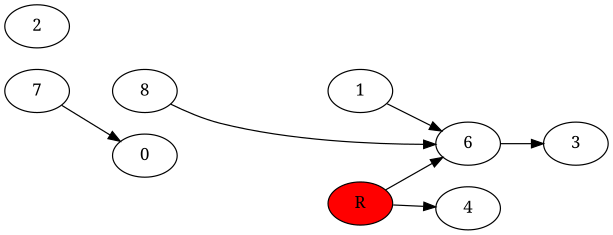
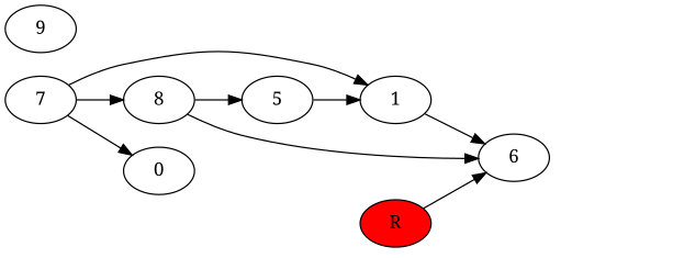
  digraph {
    fontname="Noto Serif"
    rankdir=LR
    node [fontname="Noto Serif"]
    edge [fontname="Noto Serif"]
    1
    6
-   3
-   2
+   2 [label=9]
+   5
    8
    7
    n8 [label=0]
    R [fillcolor="#ff0000" style=filled]
-   4
    1 -> 6
-   6 -> 3
+   5 -> 1
    8 -> 6
+   8 -> 5
+   7 -> 1
+   7 -> 8
    7 -> n8
    R -> 6
-   R -> 4
  }
